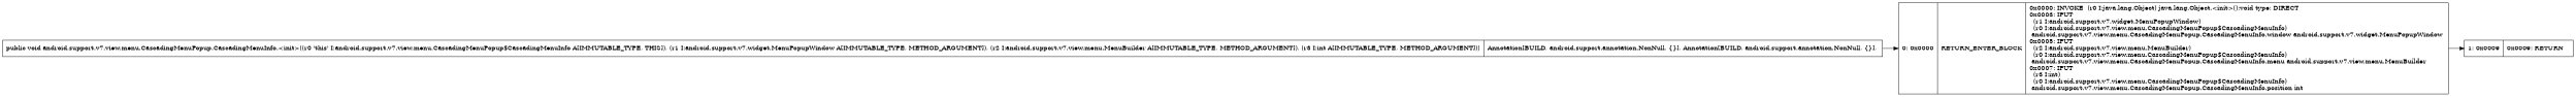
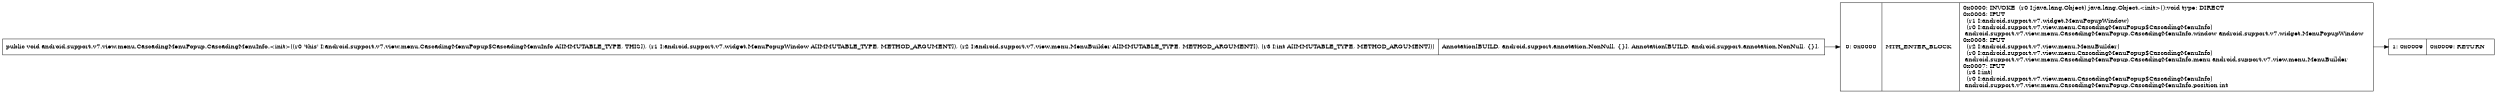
  digraph {
    rankdir=LR
    node [shape=record]
-   n1 [label="{0\:\ 0x0000|RETURN_ENTER_BLOCK\l|0x0000: INVOKE  (r0 I:java.lang.Object) java.lang.Object.\<init\>():void type: DIRECT \l0x0003: IPUT  \l  (r1 I:android.support.v7.widget.MenuPopupWindow)\l  (r0 I:android.support.v7.view.menu.CascadingMenuPopup$CascadingMenuInfo)\l android.support.v7.view.menu.CascadingMenuPopup.CascadingMenuInfo.window android.support.v7.widget.MenuPopupWindow \l0x0005: IPUT  \l  (r2 I:android.support.v7.view.menu.MenuBuilder)\l  (r0 I:android.support.v7.view.menu.CascadingMenuPopup$CascadingMenuInfo)\l android.support.v7.view.menu.CascadingMenuPopup.CascadingMenuInfo.menu android.support.v7.view.menu.MenuBuilder \l0x0007: IPUT  \l  (r3 I:int)\l  (r0 I:android.support.v7.view.menu.CascadingMenuPopup$CascadingMenuInfo)\l android.support.v7.view.menu.CascadingMenuPopup.CascadingMenuInfo.position int \l}"]
+   n1 [label="{0\:\ 0x0000|MTH_ENTER_BLOCK\l|0x0000: INVOKE  (r0 I:java.lang.Object) java.lang.Object.\<init\>():void type: DIRECT \l0x0003: IPUT  \l  (r1 I:android.support.v7.widget.MenuPopupWindow)\l  (r0 I:android.support.v7.view.menu.CascadingMenuPopup$CascadingMenuInfo)\l android.support.v7.view.menu.CascadingMenuPopup.CascadingMenuInfo.window android.support.v7.widget.MenuPopupWindow \l0x0005: IPUT  \l  (r2 I:android.support.v7.view.menu.MenuBuilder)\l  (r0 I:android.support.v7.view.menu.CascadingMenuPopup$CascadingMenuInfo)\l android.support.v7.view.menu.CascadingMenuPopup.CascadingMenuInfo.menu android.support.v7.view.menu.MenuBuilder \l0x0007: IPUT  \l  (r3 I:int)\l  (r0 I:android.support.v7.view.menu.CascadingMenuPopup$CascadingMenuInfo)\l android.support.v7.view.menu.CascadingMenuPopup.CascadingMenuInfo.position int \l}"]
    n2 [label="{1\:\ 0x0009|0x0009: RETURN   \l}"]
    n3 [label="{public void android.support.v7.view.menu.CascadingMenuPopup.CascadingMenuInfo.\<init\>((r0 'this' I:android.support.v7.view.menu.CascadingMenuPopup$CascadingMenuInfo A[IMMUTABLE_TYPE, THIS]), (r1 I:android.support.v7.widget.MenuPopupWindow A[IMMUTABLE_TYPE, METHOD_ARGUMENT]), (r2 I:android.support.v7.view.menu.MenuBuilder A[IMMUTABLE_TYPE, METHOD_ARGUMENT]), (r3 I:int A[IMMUTABLE_TYPE, METHOD_ARGUMENT]))  | Annotation[BUILD, android.support.annotation.NonNull, \{\}], Annotation[BUILD, android.support.annotation.NonNull, \{\}], \l}"]
    n1 -> n2
    n3 -> n1
  }
